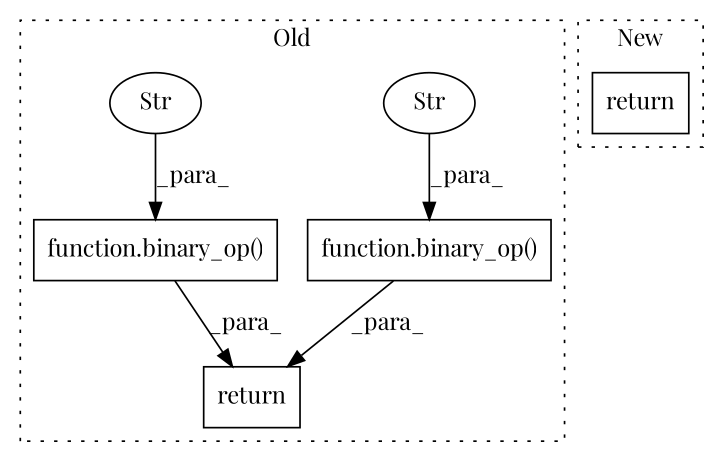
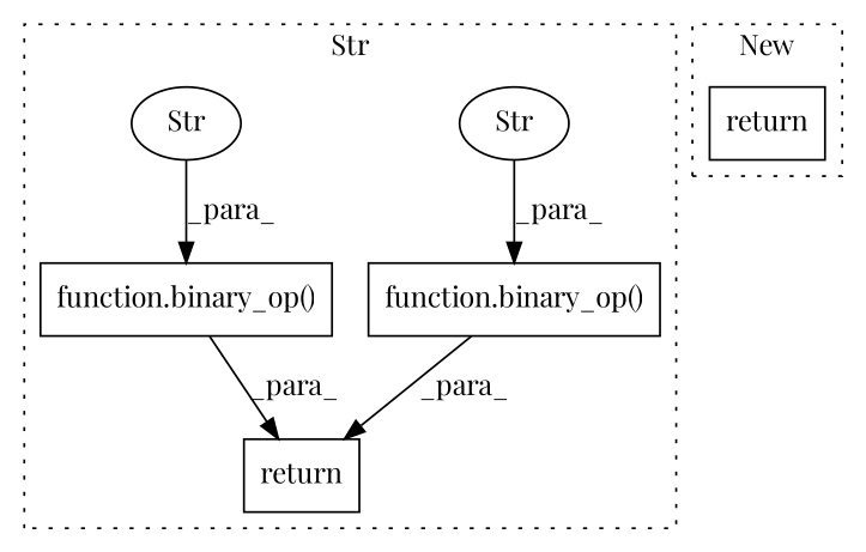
  digraph {
    fontname="Playfair Display"
    node [a=75 l="10,1" shape=box fontname="Playfair Display"]
    edge [fontname="Playfair Display"]
    n1 [label="function.binary_op()" s="3417,3479"]
    n2 [a=66 l=19 label=Str s=3427 shape=ellipse]
    n3 [a=93 l=7 label=return s=3569]
    n4 [label="function.binary_op()" s="3500,3563"]
    n5 [a=66 l=20 label=Str s=3510 shape=ellipse]
    n6 [a=93 l=7 label=return s=3943]
    subgraph cluster_1 {
-     label=Old
+     label=Str
      style=dotted
      n1
      n2
      n3
      n4
      n5
    }
    subgraph cluster_2 {
      label=New
      style=dotted
      n6
    }
    n1 -> n3 [label=_para_]
    n2 -> n1 [label=_para_]
    n4 -> n3 [label=_para_]
    n5 -> n4 [label=_para_]
  }
